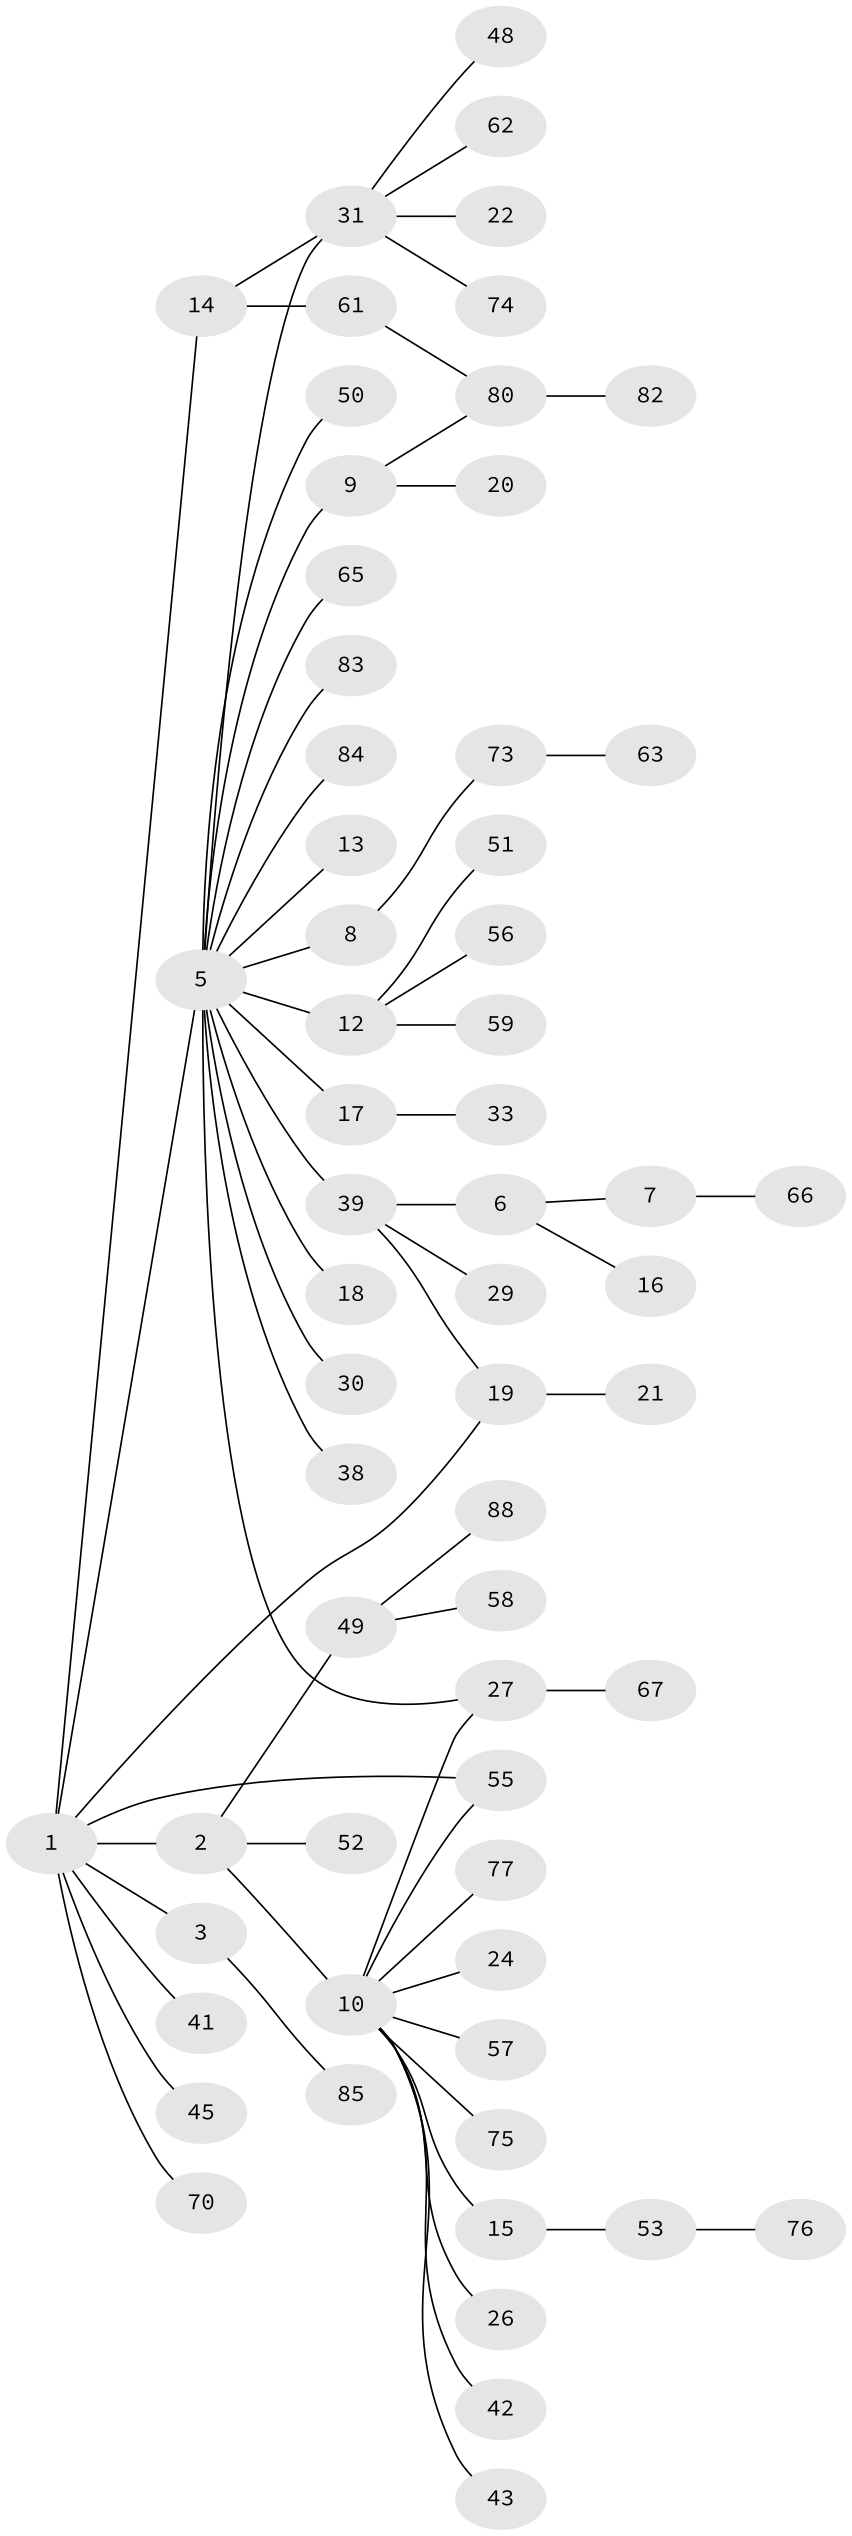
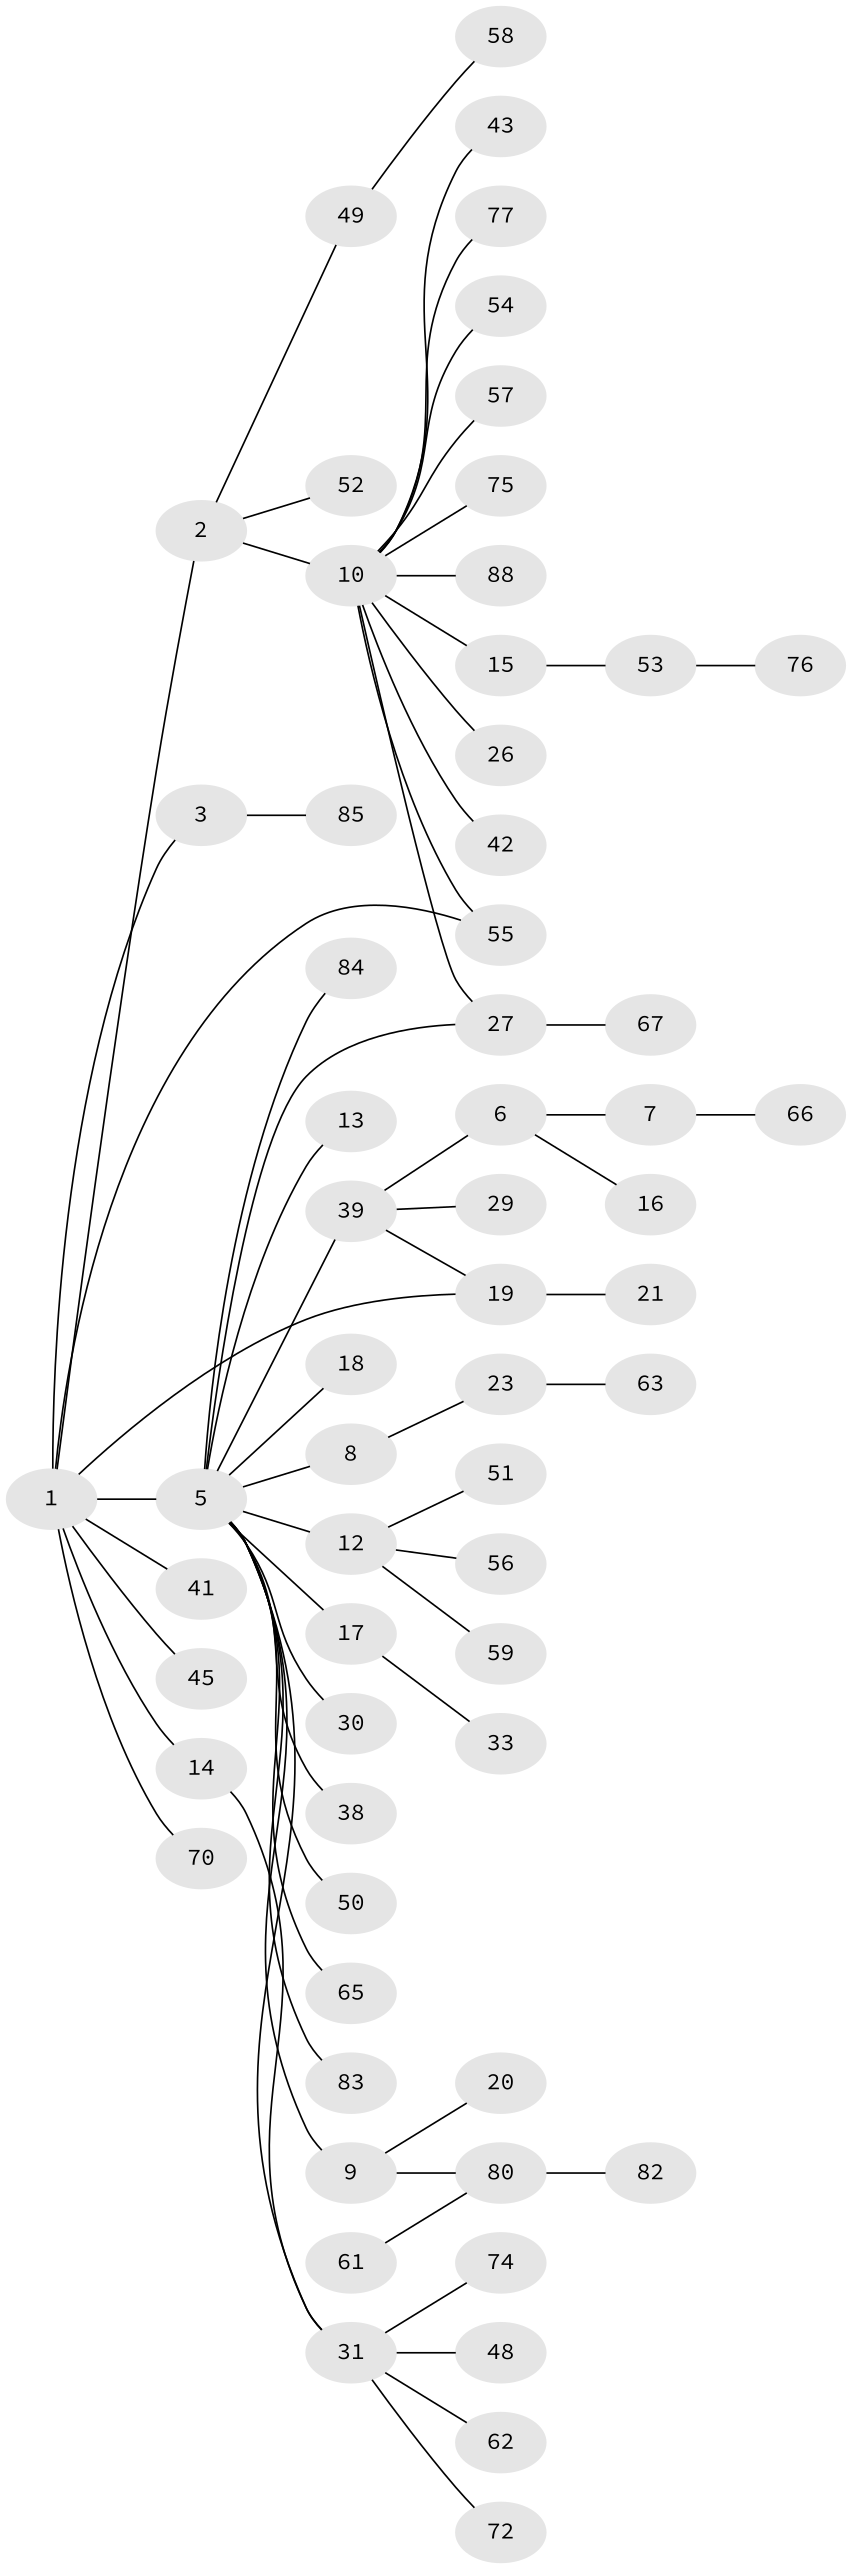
  graph {
    fontname="Source Code Pro"
    rankdir=LR
    node [color=gray90 fontname="Source Code Pro" style=filled]
    edge [fontname="Source Code Pro"]
    1 [super="+11"]
    2 [super="+68"]
    3 [super="+4"]
    5 [super="+44"]
    14 [super="+40"]
    19 [super="+25"]
    41
    45
    55
    70
    10 [super="+24"]
    49
    52
    85
    8
    9 [super="+32"]
    12 [super="+38"]
    13 [super="+37"]
    17 [super="+22"]
    18 [super="+46"]
    27 [super="+73"]
    30 [super="+86"]
    31 [super="+60"]
    n24 [label=38 super="+79"]
    39
    50
    65
    83
    84
    61
    21 [super="+64"]
    15 [super="+36"]
    26
    42
    43
    n36 [label=77]
-   54 [label=24]
+   54
    57
    75
    n40 [label=88]
    58
    6 [super="+71"]
    7
    16
-   23 [super="+28" label=73]
+   23 [super="+28"]
    20
    80 [super="+81"]
    56
    59
    51
    33
    67
    48 [super="+77"]
    62
-   72 [label=22]
+   72
    74
    29
    66
    63
    82
    53
    76
    1 -- 2
    1 -- 3
    1 -- 5
    1 -- 14
    1 -- 19
    1 -- 41
    1 -- 45
    1 -- 55
    1 -- 70
    2 -- 10
    2 -- 49
    2 -- 52
    3 -- 85
    5 -- 8
    5 -- 9
    5 -- 12
    5 -- 13
    5 -- 17
    5 -- 18
    5 -- 27
    5 -- 30
    5 -- 31
    5 -- n24
    5 -- 39
    5 -- 50
    5 -- 65
    5 -- 83
    5 -- 84
    14 -- 31
-   14 -- 61
    19 -- 21
    10 -- 55
    10 -- 27
    10 -- 15
    10 -- 26
    10 -- 42
    10 -- 43
    10 -- n36
    10 -- 54
    10 -- 57
    10 -- 75
-   49 -- n40
+   10 -- n40
    49 -- 58
    8 -- 23
    9 -- 20
    9 -- 80
    12 -- 56
    12 -- 59
    12 -- 51
    17 -- 33
    27 -- 67
    31 -- 48
    31 -- 62
    31 -- 72
    31 -- 74
    39 -- 19
    39 -- 6
    39 -- 29
    61 -- 80
    15 -- 53
    6 -- 7
    6 -- 16
    7 -- 66
    23 -- 63
    80 -- 82
    53 -- 76
  }
